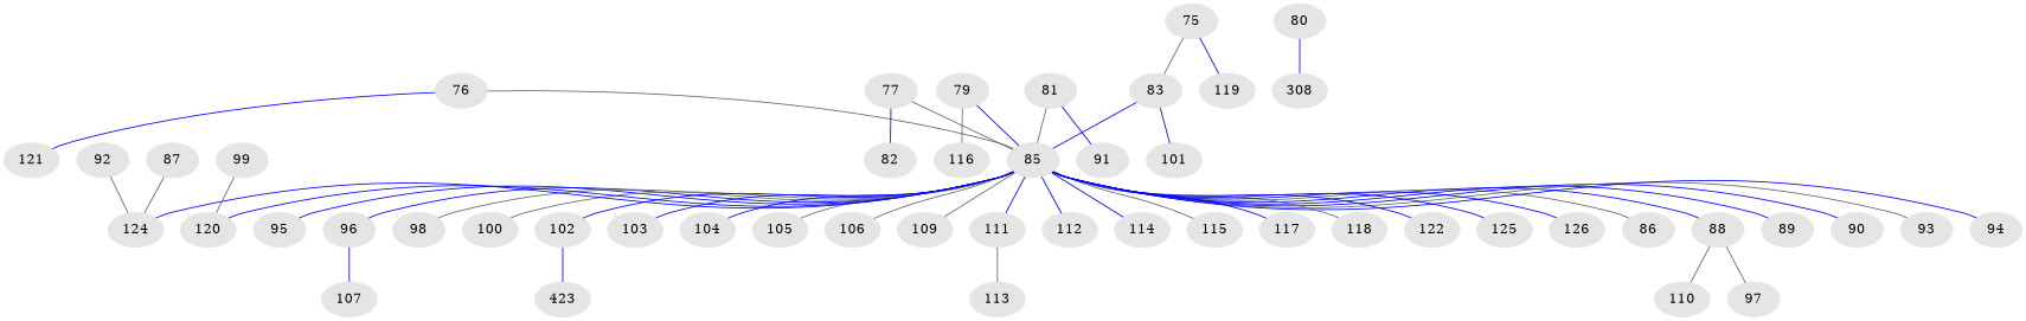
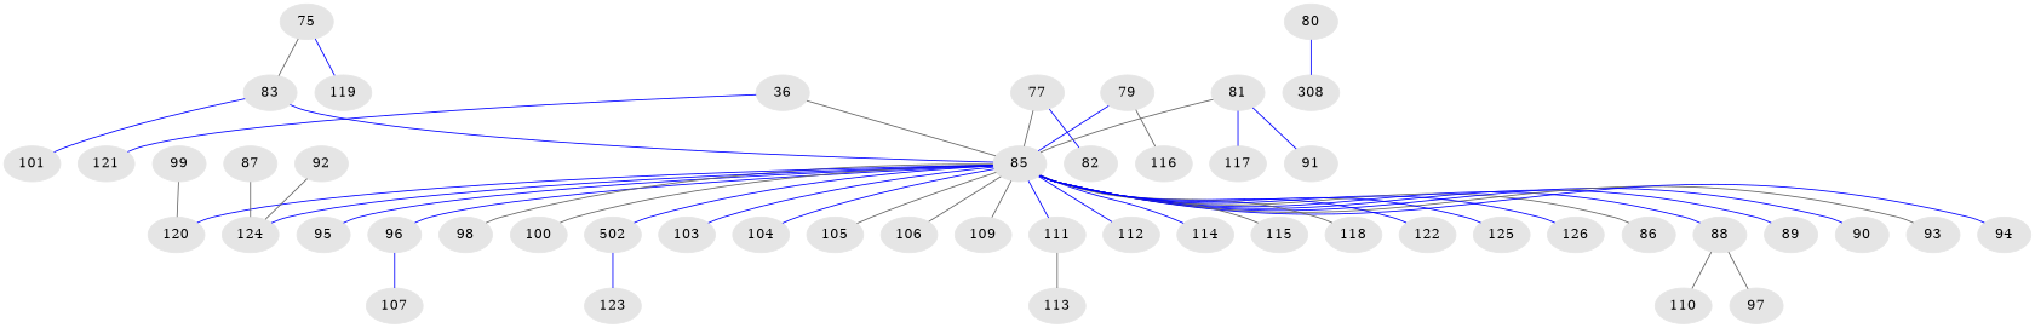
  graph {
    node [color=gray90 style=filled]
    edge [color=blue]
    75 [super="+10"]
    83 [super="+3+9+49"]
    119
    85 [super="+63+62+15+25+35+55+65+66+27+70+52+71+64+73+30+34+53+74+37+48+54+61+68+57+67+72+78+84"]
    101
    86
    88 [super="+46"]
    89
    90
    93
    94
    95
    96
    98
    100
-   102
+   102 [label=502]
    103
    104
    105
    106
    109
    111
    112
    114
    115
    117
    118
    120 [super="+56"]
    122
    124 [super="+32+69"]
    125
    126
-   76
+   76 [label=36]
    121
    77
    82
    79
    116
    n39 [label=308]
    80
    81
    91
    97
    110
    107
-   123 [label=423]
+   123
    113
    87
    92
    99
    75 -- 83 [color=gray40]
    75 -- 119
    83 -- 85
    83 -- 101
    85 -- 86 [color=gray40]
    85 -- 88
    85 -- 89
    85 -- 90
    85 -- 93 [color=gray40]
    85 -- 94
    85 -- 95
    85 -- 96
    85 -- 98 [color=gray40]
    85 -- 100 [color=gray40]
    85 -- 102
    85 -- 103
    85 -- 104
    85 -- 105 [color=gray40]
    85 -- 106 [color=gray40]
    85 -- 109 [color=gray40]
    85 -- 111
    85 -- 112
    85 -- 114
    85 -- 115 [color=gray40]
-   85 -- 117
+   81 -- 117
    85 -- 118 [color=gray40]
    85 -- 120
    85 -- 122
    85 -- 124
    85 -- 125
    85 -- 126
    88 -- 97 [color=gray40]
    88 -- 110 [color=gray40]
    96 -- 107
    102 -- 123
    111 -- 113 [color=gray40]
    76 -- 85 [color=gray40]
    76 -- 121
    77 -- 85 [color=gray40]
    77 -- 82
    79 -- 85
    79 -- 116 [color=gray40]
    80 -- n39
    81 -- 85 [color=gray40]
    81 -- 91
    87 -- 124 [color=gray40]
    92 -- 124 [color=gray40]
    99 -- 120 [color=gray40]
  }
